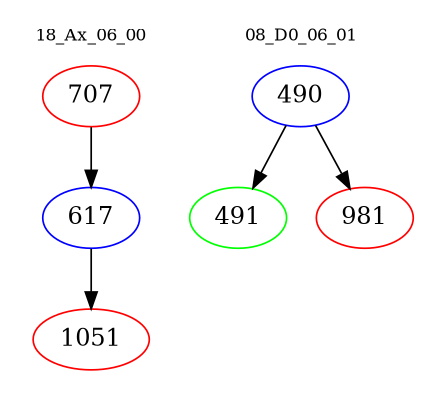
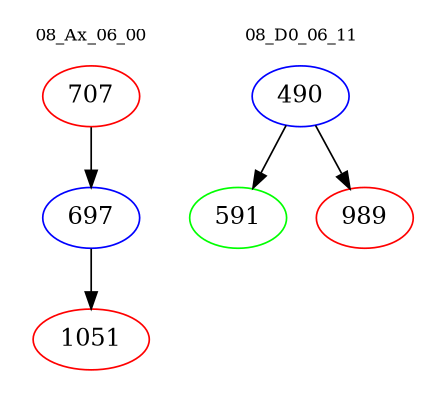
  digraph {
    node [color=red]
    edge [color=black]
    n1 [label=707]
-   n2 [color=blue label=617]
+   n2 [color=blue label=697]
    n3 [label=1051]
-   n4 [color=green label=491]
+   n4 [color=green label=591]
    n5 [color=blue label=490]
-   n6 [label=981]
+   n6 [label=989]
    subgraph cluster_1 {
      color=white
      fontsize=10
-     label="18_Ax_06_00"
+     label="08_Ax_06_00"
      n1
      n2
      n3
    }
    subgraph cluster_2 {
      color=white
      fontsize=10
-     label="08_D0_06_01"
+     label="08_D0_06_11"
      n4
      n5
      n6
    }
    n1 -> n2
    n2 -> n3
    n5 -> n4
    n5 -> n6
  }
